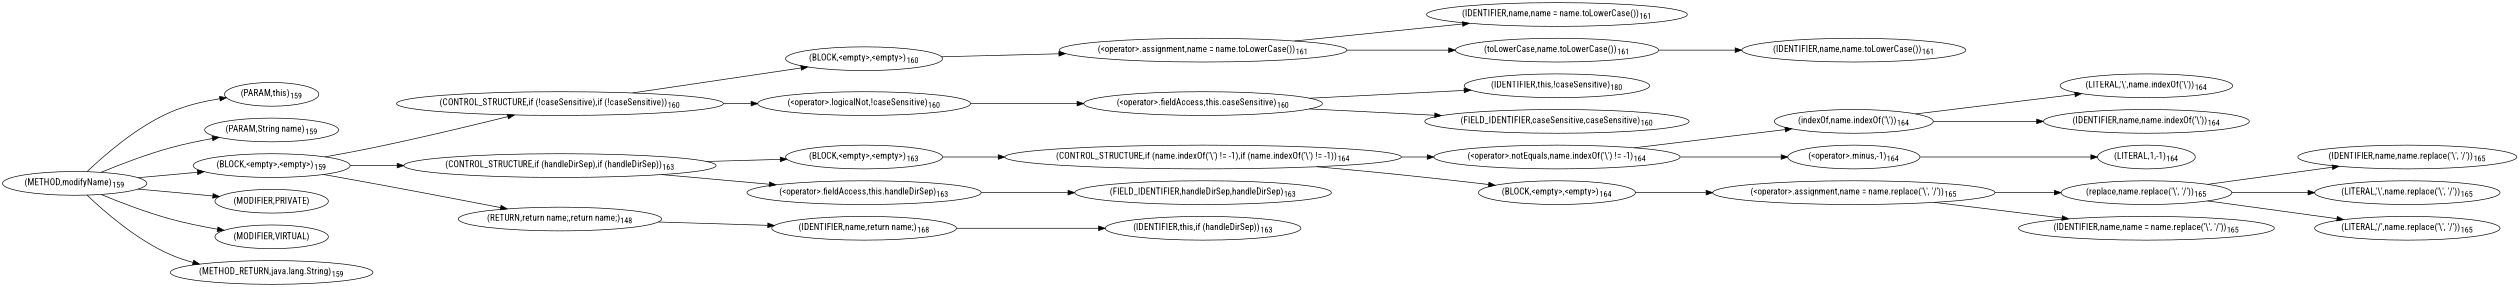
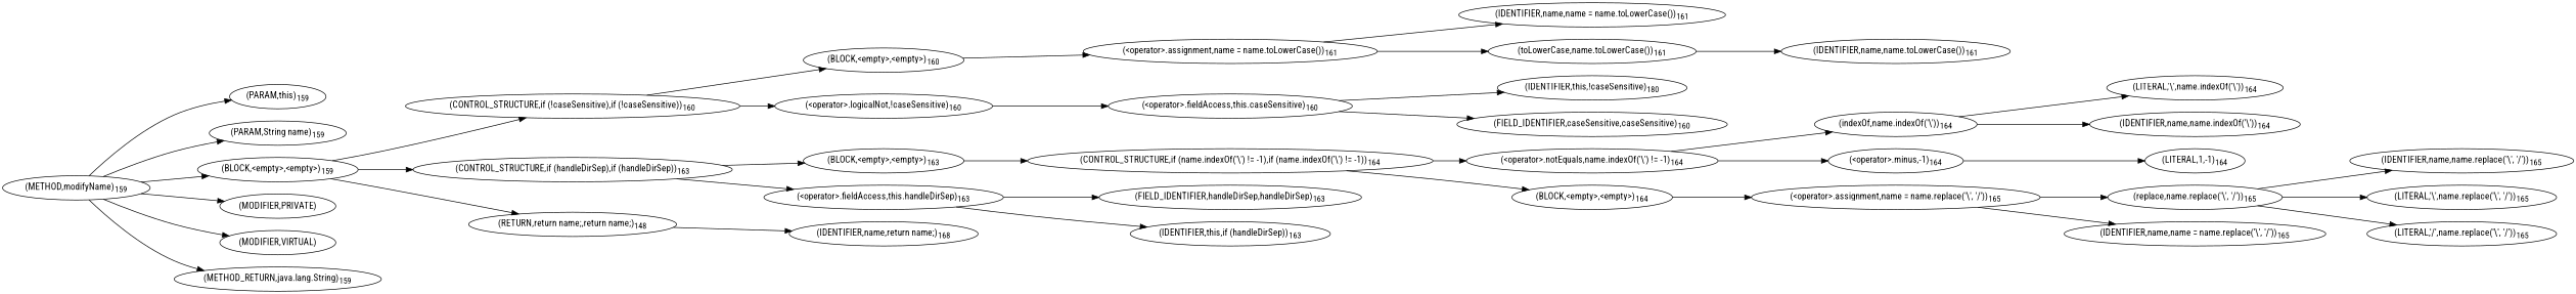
  digraph {
    fontname="Roboto Condensed"
    rankdir=LR
    node [fontname="Roboto Condensed"]
    edge [fontname="Roboto Condensed"]
    n1 [label=<(METHOD,modifyName)<SUB>159</SUB>>]
    n2 [label=<(PARAM,this)<SUB>159</SUB>>]
    n3 [label=<(PARAM,String name)<SUB>159</SUB>>]
    n4 [label=<(BLOCK,&lt;empty&gt;,&lt;empty&gt;)<SUB>159</SUB>>]
    n5 [label=<(MODIFIER,PRIVATE)>]
    n6 [label=<(MODIFIER,VIRTUAL)>]
    n7 [label=<(METHOD_RETURN,java.lang.String)<SUB>159</SUB>>]
    n8 [label=<(CONTROL_STRUCTURE,if (!caseSensitive),if (!caseSensitive))<SUB>160</SUB>>]
    n9 [label=<(CONTROL_STRUCTURE,if (handleDirSep),if (handleDirSep))<SUB>163</SUB>>]
    n10 [label=<(RETURN,return name;,return name;)<SUB>148</SUB>>]
    n11 [label=<(&lt;operator&gt;.logicalNot,!caseSensitive)<SUB>160</SUB>>]
    n12 [label=<(BLOCK,&lt;empty&gt;,&lt;empty&gt;)<SUB>160</SUB>>]
    n13 [label=<(&lt;operator&gt;.fieldAccess,this.handleDirSep)<SUB>163</SUB>>]
    n14 [label=<(BLOCK,&lt;empty&gt;,&lt;empty&gt;)<SUB>163</SUB>>]
    n15 [label=<(IDENTIFIER,name,return name;)<SUB>168</SUB>>]
    n16 [label=<(&lt;operator&gt;.fieldAccess,this.caseSensitive)<SUB>160</SUB>>]
    n17 [label=<(&lt;operator&gt;.assignment,name = name.toLowerCase())<SUB>161</SUB>>]
    n18 [label=<(IDENTIFIER,this,!caseSensitive)<SUB>180</SUB>>]
    n19 [label=<(FIELD_IDENTIFIER,caseSensitive,caseSensitive)<SUB>160</SUB>>]
    n20 [label=<(IDENTIFIER,name,name = name.toLowerCase())<SUB>161</SUB>>]
    n21 [label=<(toLowerCase,name.toLowerCase())<SUB>161</SUB>>]
    n22 [label=<(IDENTIFIER,name,name.toLowerCase())<SUB>161</SUB>>]
    n23 [label=<(IDENTIFIER,this,if (handleDirSep))<SUB>163</SUB>>]
    n24 [label=<(FIELD_IDENTIFIER,handleDirSep,handleDirSep)<SUB>163</SUB>>]
    n25 [label=<(CONTROL_STRUCTURE,if (name.indexOf('\\') != -1),if (name.indexOf('\\') != -1))<SUB>164</SUB>>]
    n26 [label=<(&lt;operator&gt;.notEquals,name.indexOf('\\') != -1)<SUB>164</SUB>>]
    n27 [label=<(BLOCK,&lt;empty&gt;,&lt;empty&gt;)<SUB>164</SUB>>]
    n28 [label=<(indexOf,name.indexOf('\\'))<SUB>164</SUB>>]
    n29 [label=<(&lt;operator&gt;.minus,-1)<SUB>164</SUB>>]
    n30 [label=<(&lt;operator&gt;.assignment,name = name.replace('\\', '/'))<SUB>165</SUB>>]
    n31 [label=<(IDENTIFIER,name,name.indexOf('\\'))<SUB>164</SUB>>]
    n32 [label=<(LITERAL,'\\',name.indexOf('\\'))<SUB>164</SUB>>]
    n33 [label=<(LITERAL,1,-1)<SUB>164</SUB>>]
    n34 [label=<(IDENTIFIER,name,name = name.replace('\\', '/'))<SUB>165</SUB>>]
    n35 [label=<(replace,name.replace('\\', '/'))<SUB>165</SUB>>]
    n36 [label=<(IDENTIFIER,name,name.replace('\\', '/'))<SUB>165</SUB>>]
    n37 [label=<(LITERAL,'\\',name.replace('\\', '/'))<SUB>165</SUB>>]
    n38 [label=<(LITERAL,'/',name.replace('\\', '/'))<SUB>165</SUB>>]
    n1 -> n2
    n1 -> n3
    n1 -> n4
    n1 -> n5
    n1 -> n6
    n1 -> n7
    n4 -> n8
    n4 -> n9
    n4 -> n10
    n8 -> n11
    n8 -> n12
    n9 -> n13
    n9 -> n14
    n10 -> n15
    n11 -> n16
    n12 -> n17
-   n15 -> n23
+   n13 -> n23
    n13 -> n24
    n14 -> n25
    n16 -> n18
    n16 -> n19
    n17 -> n20
    n17 -> n21
    n21 -> n22
    n25 -> n26
    n25 -> n27
    n26 -> n28
    n26 -> n29
    n27 -> n30
    n28 -> n31
    n28 -> n32
    n29 -> n33
    n30 -> n34
    n30 -> n35
    n35 -> n36
    n35 -> n37
    n35 -> n38
  }
